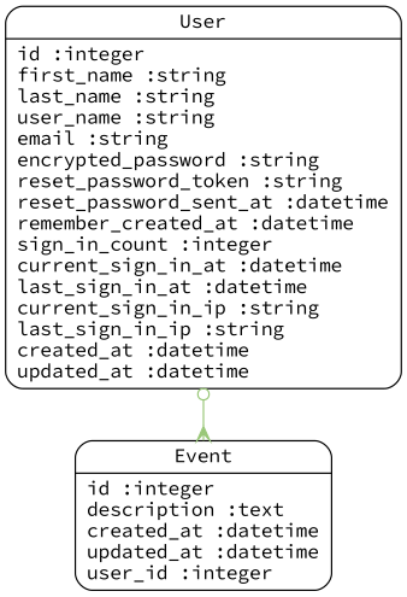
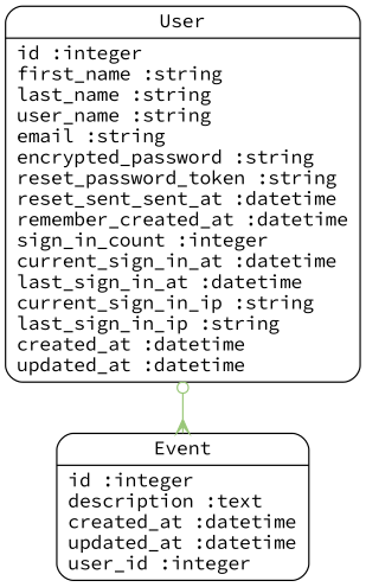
  digraph {
    splines=true
    fontname="Source Code Pro"
    node [shape=Mrecord fontname="Source Code Pro"]
    n1 [label="{Event|id :integer\ldescription :text\lcreated_at :datetime\lupdated_at :datetime\luser_id :integer\l}"]
-   n2 [label="{User|id :integer\lfirst_name :string\llast_name :string\luser_name :string\lemail :string\lencrypted_password :string\lreset_password_token :string\lreset_password_sent_at :datetime\lremember_created_at :datetime\lsign_in_count :integer\lcurrent_sign_in_at :datetime\llast_sign_in_at :datetime\lcurrent_sign_in_ip :string\llast_sign_in_ip :string\lcreated_at :datetime\lupdated_at :datetime\l}"]
+   n2 [label="{User|id :integer\lfirst_name :string\llast_name :string\luser_name :string\lemail :string\lencrypted_password :string\lreset_password_token :string\lreset_sent_sent_at :datetime\lremember_created_at :datetime\lsign_in_count :integer\lcurrent_sign_in_at :datetime\llast_sign_in_at :datetime\lcurrent_sign_in_ip :string\llast_sign_in_ip :string\lcreated_at :datetime\lupdated_at :datetime\l}"]
    n2 -> n1 [arrowhead=crow arrowtail=odot color="#99C778" dir=both fontname="Source Code Pro"]
  }
